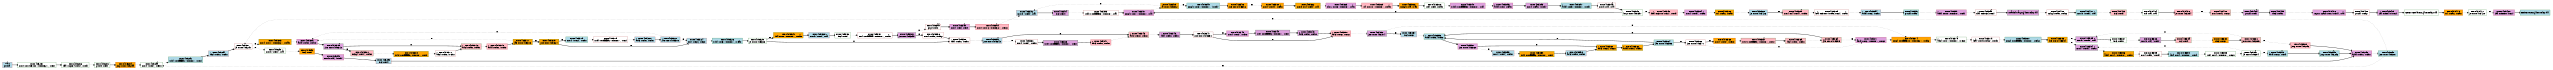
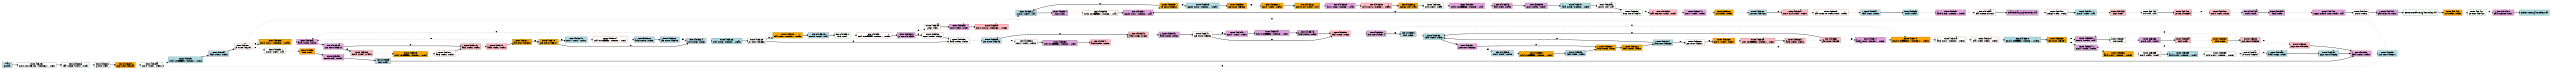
  digraph {
    rankdir=LR
    node [color=darkgreen fillcolor=white shape=rectangle style=filled]
    edge [arrowhead=dot color="#000000" style=bold]
    n1 [color=brown fillcolor=lightblue label="start\npusha "]
    n2 [label="0x004052e1\nmovl $0x405000<UINT32>, %esi"]
    n3 [label="0x004052e6\nleal -16384(%esi), %edi"]
    n4 [label="0x004052ec\npushl %edi"]
    n5 [color=brown fillcolor=orange label="0x004052ed\njmp 0x004052fa"]
    n6 [label="0x004052fa\nmovl (%esi), %ebx"]
    n7 [fillcolor=lightblue label="0x004052fc\nsubl $0xfffffffc<UINT8>, %esi"]
    n8 [color=brown fillcolor=lightblue label="0x004052ff\nadcl %ebx, %ebx"]
    n9 [color=brown label="0x00405301\njb 0x004052f0"]
    n10 [label="0x004052f0\nmovb (%esi), %al"]
    n11 [fillcolor=orange label="0x00405303\nmovl $0x1<UINT32>, %eax"]
    n12 [color=brown fillcolor=orange label="0x004052f2\nincl %esi"]
    n13 [color=brown fillcolor=plum label="0x00405308\naddl %ebx, %ebx"]
    n14 [color=brown fillcolor=plum label="0x004052f3\nmovb %al, (%edi)"]
    n15 [color=brown fillcolor=lightblue label="0x004052f5\nincl %edi"]
    n16 [color=brown fillcolor=plum label="0x004052f6\naddl %ebx, %ebx"]
    n17 [fillcolor=lightblue label="0x004052f8\njne 0x00405301"]
    n18 [fillcolor=plum label="0x0040530a\njne 0x00405313"]
    n19 [fillcolor=lightpink label="0x00405313\nadcl %eax, %eax"]
-   n20 [fillcolor=lightpink label="0x0040530c\nxchgl (%esi), %ebx"]
+   n20 [fillcolor=lightpink label="0x0040530c\nmovl (%esi), %ebx"]
    n21 [color=brown fillcolor=lightpink label="0x00405315\naddl %ebx, %ebx"]
    n22 [fillcolor=orange label="0x0040530e\nsubl $0xfffffffc<UINT8>, %esi"]
    n23 [fillcolor=orange label="0x00405317\njae 0x00405308"]
    n24 [fillcolor=orange label="0x00405319\njne 0x00405324"]
    n25 [color=brown fillcolor=lightblue label="0x00405324\nxorl %ecx, %ecx"]
    n26 [fillcolor=lightblue label="0x0040531b\nmovl (%esi), %ebx"]
    n27 [fillcolor=lightblue label="0x00405326\nsubl $0x3<UINT8>, %eax"]
    n28 [color=brown label="0x0040531d\nsubl $0xfffffffc<UINT8>, %esi"]
    n29 [label="0x00405329\njb 0x00405338"]
    n30 [fillcolor=orange label="0x0040532b\nshll $0x8<UINT8>, %eax"]
    n31 [color=brown label="0x00405338\naddl %ebx, %ebx"]
    n32 [color=brown fillcolor=lightblue label="0x0040532e\nmovb (%esi), %al"]
    n33 [color=brown fillcolor=lightblue label="0x0040533a\njne 0x00405343"]
    n34 [label="0x00405330\nincl %esi"]
    n35 [color=brown label="0x00405331\nxorl $0xffffffff<UINT8>, %eax"]
    n36 [fillcolor=plum label="0x00405334\nje 0x004053aa"]
    n37 [color=brown label="0x00405336\nmovl %eax, %ebp"]
    n38 [color=brown label="0x004053aa\npopl %esi"]
    n39 [color=brown fillcolor=plum label="0x004053ab\nmovl %esi, %edi"]
    n40 [fillcolor=lightpink label="0x00405343\nadcl %ecx, %ecx"]
    n41 [color=brown label="0x0040533c\nmovl (%esi), %ebx"]
    n42 [fillcolor=plum label="0x00405345\naddl %ebx, %ebx"]
    n43 [fillcolor=plum label="0x0040533e\nsubl $0xfffffffc<UINT8>, %esi"]
    n44 [color=brown label="0x00405347\njne 0x00405350"]
    n45 [color=brown fillcolor=lightpink label="0x00405350\nadcl %ecx, %ecx"]
    n46 [color=brown fillcolor=plum label="0x00405349\nmovl (%esi), %ebx"]
    n47 [fillcolor=plum label="0x00405352\njne 0x00405374"]
    n48 [fillcolor=plum label="0x0040534b\nsubl $0xfffffffc<UINT8>, %esi"]
    n49 [color=brown fillcolor=orange label="0x00405374\ncmpl $0xfffff300<UINT32>, %ebp"]
    n50 [color=brown fillcolor=lightblue label="0x00405354\nincl %ecx"]
    n51 [label="0x0040537a\nadcl $0x1<UINT8>, %ecx"]
    n52 [fillcolor=lightblue label="0x00405355\naddl %ebx, %ebx"]
    n53 [color=brown label="0x0040537d\nleal (%edi,%ebp), %edx"]
    n54 [fillcolor=lightblue label="0x00405380\ncmpl $0xfffffffc<UINT8>, %ebp"]
    n55 [fillcolor=orange label="0x00405383\njbe 0x00405394"]
    n56 [fillcolor=plum label="0x00405394\nmovl (%edx), %eax"]
    n57 [fillcolor=plum label="0x00405385\nmovb (%edx), %al"]
    n58 [fillcolor=orange label="0x00405396\naddl $0x4<UINT8>, %edx"]
    n59 [label="0x00405387\nincl %edx"]
    n60 [color=brown label="0x00405399\nmovl %eax, (%edi)"]
    n61 [fillcolor=lightblue label="0x0040539b\naddl $0x4<UINT8>, %edi"]
    n62 [label="0x0040539e\nsubl $0x4<UINT8>, %ecx"]
    n63 [label="0x004053a1\nja 0x00405394"]
    n64 [fillcolor=lightblue label="0x004053a3\naddl %ecx, %edi"]
    n65 [fillcolor=lightblue label="0x004053a5\njmp 0x004052f6"]
    n66 [color=brown fillcolor=lightpink label="0x00405341\nadcl %ebx, %ebx"]
    n67 [color=brown fillcolor=plum label="0x00405357\njne 0x00405360"]
    n68 [fillcolor=orange label="0x00405360\nadcl %ecx, %ecx"]
    n69 [color=brown fillcolor=lightblue label="0x00405359\nmovl (%esi), %ebx"]
    n70 [fillcolor=orange label="0x00405362\naddl %ebx, %ebx"]
    n71 [fillcolor=orange label="0x0040535b\nsubl $0xfffffffc<UINT8>, %esi"]
    n72 [fillcolor=lightblue label="0x00405364\njae 0x00405355"]
    n73 [color=brown label="0x00405366\njne 0x00405371"]
    n74 [color=brown fillcolor=plum label="0x00405371\naddl $0x2<UINT8>, %ecx"]
    n75 [color=brown fillcolor=orange label="0x00405368\nmovl (%esi), %ebx"]
    n76 [fillcolor=lightpink label="0x0040536a\nsubl $0xfffffffc<UINT8>, %esi"]
    n77 [fillcolor=plum label="0x00405388\nmovb %al, (%edi)"]
    n78 [fillcolor=lightpink label="0x0040538a\nincl %edi"]
    n79 [color=brown fillcolor=orange label="0x0040538b\ndecl %ecx"]
    n80 [fillcolor=lightpink label="0x0040538c\njne 0x00405385"]
    n81 [color=brown fillcolor=lightpink label="0x0040538e\njmp 0x004052f6"]
    n82 [color=brown fillcolor=lightblue label="0x0040535e\nadcl %ebx, %ebx"]
    n83 [color=brown label="0x00405311\nadcl %ebx, %ebx"]
    n84 [fillcolor=plum label="0x0040534e\nadcl %ebx, %ebx"]
    n85 [color=brown fillcolor=lightblue label="0x00405320\nadcl %ebx, %ebx"]
    n86 [color=brown fillcolor=lightblue label="0x00405322\njae 0x00405308"]
    n87 [fillcolor=lightpink label="0x0040536d\nadcl %ebx, %ebx"]
    n88 [fillcolor=lightpink label="0x0040536f\njae 0x00405355"]
    n89 [color=brown fillcolor=lightpink label="0x004053ad\nmovl $0x1c<UINT32>, %ecx"]
    n90 [color=brown fillcolor=lightblue label="0x004053b2\nmovb (%edi), %al"]
    n91 [fillcolor=plum label="0x004053b4\nincl %edi"]
    n92 [color=brown label="0x004053b5\nsubb $0xffffffe8<UINT8>, %al"]
    n93 [color=brown fillcolor=plum label="0x004053b7\ncmpb $0x1<UINT8>, %al"]
    n94 [fillcolor=orange label="0x004053b9\nja 0x004053b2"]
    n95 [fillcolor=lightblue label="0x004053bb\ncmpb $0x0<UINT8>, (%edi)"]
    n96 [color=brown fillcolor=orange label="0x004053be\njne 0x004053b2"]
    n97 [color=brown fillcolor=orange label="0x004053c0\nmovl (%edi), %eax"]
    n98 [fillcolor=orange label="0x004053c2\nmovb 0x4(%edi), %bl"]
    n99 [color=brown fillcolor=plum label="0x004053c5\nshrw $0x8<UINT8>, %ax"]
    n100 [color=brown fillcolor=lightpink label="0x004053c9\nroll $0x10<UINT8>, %eax"]
    n101 [color=brown fillcolor=orange label="0x004053cc\nxchgb %al, %ah"]
    n102 [label="0x004053ce\nsubl %edi, %eax"]
    n103 [color=brown fillcolor=plum label="0x004053d0\nsubb $0xffffffe8<UINT8>, %bl"]
    n104 [color=brown fillcolor=plum label="0x004053d3\naddl %esi, %eax"]
    n105 [fillcolor=plum label="0x004053d5\nmovl %eax, (%edi)"]
    n106 [fillcolor=lightblue label="0x004053d7\naddl $0x5<UINT8>, %edi"]
    n107 [color=brown label="0x004053da\nmovb %bl, %al"]
    n108 [label="0x004053dc\nloop 0x004053b7"]
    n109 [color=brown fillcolor=lightpink label="0x004053de\nleal 0x3000(%esi), %edi"]
    n110 [color=brown fillcolor=plum label="0x004053e4\nmovl (%edi), %eax"]
    n111 [fillcolor=orange label="0x004053e6\norl %eax, %eax"]
    n112 [color=brown fillcolor=lightblue label="0x004053e8\nje 0x00405426"]
    n113 [fillcolor=lightpink label="0x004053ea\nmovl 0x4(%edi), %ebx"]
    n114 [color=brown label="0x004053ed\nleal 0x5000(%eax,%esi), %eax"]
    n115 [color=brown fillcolor=lightblue label="0x004053f4\naddl %esi, %ebx"]
    n116 [fillcolor=lightblue label="0x004053f6\npushl %eax"]
    n117 [color=brown fillcolor=plum label="0x004053f7\naddl $0x8<UINT8>, %edi"]
    n118 [color=brown label="0x004053fa\ncall 0x503c(%esi)"]
    n119 [fillcolor=plum label="LoadLibraryA@kernel32.dll"]
    n120 [color=brown label="0x00405400\nxchgl %eax, %ebp"]
    n121 [fillcolor=lightblue label="0x00405401\nmovb (%edi), %al"]
    n122 [fillcolor=lightpink label="0x00405403\nincl %edi"]
    n123 [label="0x00405404\norb %al, %al"]
    n124 [color=brown fillcolor=lightpink label="0x00405406\nje 0x004053e4"]
    n125 [fillcolor=lightpink label="0x00405408\nmovl %edi, %ecx"]
    n126 [fillcolor=plum label="0x0040540a\npushl %edi"]
    n127 [fillcolor=plum label="0x0040540b\ndecl %eax"]
    n128 [color=brown fillcolor=plum label="0x0040540c\nrepnz scasb %es:(%edi), %al"]
    n129 [color=brown label="0x0040540e\npushl %ebp"]
    n130 [fillcolor=plum label="0x0040540f\ncall 0x5040(%esi)"]
    n131 [label="GetProcAddress@kernel32.dll"]
    n132 [color=brown fillcolor=orange label="0x00405415\norl %eax, %eax"]
    n133 [label="0x00405417\nje 0x00405420"]
    n134 [color=brown fillcolor=plum label="0x00405420\ncall 0x5050(%esi)"]
    n135 [fillcolor=lightblue label="ExitProcess@kernel32.dll"]
    n1 -> n2 [arrowhead=tee]
    n2 -> n3
    n3 -> n4 [style=dotted]
    n4 -> n5
    n5 -> n6 [style=dotted]
    n6 -> n7 [arrowhead=diamond style=dotted]
    n7 -> n8
    n8 -> n9 [arrowhead=diamond]
    n9 -> n10 [label=T style=dotted]
    n9 -> n11 [arrowhead=diamond label=F style=dotted]
    n10 -> n12 [arrowhead=diamond style=dotted]
    n11 -> n13 [arrowhead=tee style=dotted]
    n12 -> n14
    n13 -> n18 [arrowhead=diamond]
    n14 -> n15
    n15 -> n16 [arrowhead=tee]
    n16 -> n17 [arrowhead=tee style=dotted]
    n17 -> n6 [label=F style=dotted]
    n17 -> n9 [arrowhead=tee label=T style=dotted]
    n18 -> n19 [arrowhead=tee label=T]
    n18 -> n20 [arrowhead=diamond label=F]
    n19 -> n21 [style=dotted]
    n20 -> n22 [style=dotted]
    n21 -> n23 [arrowhead=tee]
    n22 -> n83 [style=dotted]
    n23 -> n13 [label=T style=dotted]
    n23 -> n24 [arrowhead=diamond label=F]
    n24 -> n25 [arrowhead=tee label=T]
    n24 -> n26 [label=F]
    n25 -> n27 [arrowhead=tee style=dotted]
    n26 -> n28 [style=dotted]
    n27 -> n29 [arrowhead=tee]
    n28 -> n85 [arrowhead=diamond style=dotted]
    n29 -> n30 [arrowhead=diamond label=F]
    n29 -> n31 [label=T]
    n30 -> n32
    n31 -> n33 [arrowhead=tee style=dotted]
    n32 -> n34 [arrowhead=tee]
    n33 -> n40 [arrowhead=diamond label=T]
    n33 -> n41 [arrowhead=tee label=F style=dotted]
    n34 -> n35 [arrowhead=diamond style=dotted]
    n35 -> n36 [arrowhead=tee]
    n36 -> n37 [label=F]
    n36 -> n38 [label=T style=dotted]
    n37 -> n31 [arrowhead=tee]
    n38 -> n39
    n39 -> n89 [arrowhead=tee]
    n40 -> n42 [arrowhead=diamond style=dotted]
    n41 -> n43
    n42 -> n44
    n43 -> n66 [arrowhead=tee]
    n44 -> n45 [arrowhead=tee label=T]
    n44 -> n46 [arrowhead=diamond label=F]
    n45 -> n47 [arrowhead=tee style=dotted]
    n46 -> n48 [arrowhead=tee]
    n47 -> n49 [label=T style=dotted]
    n47 -> n50 [arrowhead=tee label=F]
    n48 -> n84
    n49 -> n51 [arrowhead=diamond style=dotted]
    n50 -> n52 [arrowhead=tee style=dotted]
    n51 -> n53 [arrowhead=diamond style=dotted]
    n52 -> n67 [arrowhead=diamond]
    n53 -> n54 [style=dotted]
    n54 -> n55
    n55 -> n56 [arrowhead=diamond label=T style=dotted]
    n55 -> n57 [label=F style=dotted]
    n56 -> n58 [style=dotted]
    n57 -> n59 [arrowhead=tee]
    n58 -> n60 [arrowhead=tee style=dotted]
    n59 -> n77 [arrowhead=diamond style=dotted]
    n60 -> n61 [arrowhead=tee]
    n61 -> n62 [style=dotted]
    n62 -> n63 [arrowhead=diamond style=dotted]
    n63 -> n56 [label=T style=dotted]
    n63 -> n64 [arrowhead=tee label=F style=dotted]
    n64 -> n65 [arrowhead=tee]
    n65 -> n16 [arrowhead=diamond]
    n66 -> n40 [style=dotted]
    n67 -> n68 [arrowhead=tee label=T]
    n67 -> n69 [arrowhead=tee label=F style=dotted]
    n68 -> n70
    n69 -> n71 [style=dotted]
    n70 -> n72
    n71 -> n82 [arrowhead=tee]
    n72 -> n52 [label=T]
    n72 -> n73 [label=T]
    n73 -> n74 [arrowhead=tee label=T style=dotted]
    n73 -> n75 [label=F]
    n74 -> n49 [arrowhead=diamond style=dotted]
    n75 -> n76 [style=dotted]
    n76 -> n87 [arrowhead=diamond]
    n77 -> n78
    n78 -> n79 [arrowhead=tee style=dotted]
    n79 -> n80 [arrowhead=diamond]
    n80 -> n57 [arrowhead=tee label=T style=dotted]
    n80 -> n81 [arrowhead=tee label=F style=dotted]
    n81 -> n16 [arrowhead=tee]
    n82 -> n68 [arrowhead=diamond]
    n83 -> n19 [arrowhead=tee]
    n84 -> n45
    n85 -> n86
    n86 -> n13 [label=T style=dotted]
    n86 -> n25 [label=F style=dotted]
    n87 -> n88 [arrowhead=diamond style=dotted]
    n88 -> n52 [arrowhead=tee label=T]
    n88 -> n74 [label=F style=dotted]
    n89 -> n90 [arrowhead=diamond style=dotted]
    n90 -> n91 [arrowhead=tee]
    n91 -> n92 [arrowhead=tee style=dotted]
    n92 -> n93
    n93 -> n94 [style=dotted]
-   n94 -> n90 [arrowhead=tee label=T style=dotted]
+   n94 -> n90 [arrowhead=tee label=T]
    n94 -> n95 [arrowhead=diamond label=F style=dotted]
    n95 -> n96 [arrowhead=tee]
    n96 -> n97 [arrowhead=tee label=F style=dotted]
    n97 -> n98 [arrowhead=diamond]
    n98 -> n99 [arrowhead=tee style=dotted]
    n99 -> n100 [arrowhead=tee]
    n100 -> n101 [arrowhead=diamond]
    n101 -> n102
    n102 -> n103 [arrowhead=diamond style=dotted]
    n103 -> n104 [style=dotted]
    n104 -> n105 [arrowhead=diamond]
    n105 -> n106
    n106 -> n107 [arrowhead=tee]
    n107 -> n108 [arrowhead=diamond]
    n108 -> n93 [arrowhead=tee label=T]
    n108 -> n109 [label=F style=dotted]
    n109 -> n110 [arrowhead=diamond style=dotted]
    n110 -> n111 [style=dotted]
    n111 -> n112 [style=dotted]
    n112 -> n113 [arrowhead=tee label=F]
    n113 -> n114 [style=dotted]
    n114 -> n115 [arrowhead=diamond style=dotted]
    n115 -> n116 [arrowhead=tee]
    n116 -> n117 [arrowhead=tee style=dotted]
    n117 -> n118 [arrowhead=diamond style=dotted]
    n118 -> n119
    n119 -> n120 [arrowhead=diamond style=dotted]
    n120 -> n121 [arrowhead=diamond]
    n121 -> n122 [style=dotted]
    n122 -> n123 [style=dotted]
    n123 -> n124 [arrowhead=tee]
    n124 -> n125 [arrowhead=tee label=F style=dotted]
    n125 -> n126 [arrowhead=diamond style=dotted]
    n126 -> n127 [arrowhead=tee]
    n127 -> n128 [style=dotted]
    n128 -> n129
    n129 -> n130 [arrowhead=tee]
    n130 -> n131 [arrowhead=diamond]
    n131 -> n132 [arrowhead=diamond]
    n132 -> n133 [style=dotted]
    n133 -> n134 [arrowhead=tee label=T style=dotted]
    n134 -> n135 [arrowhead=tee]
  }
